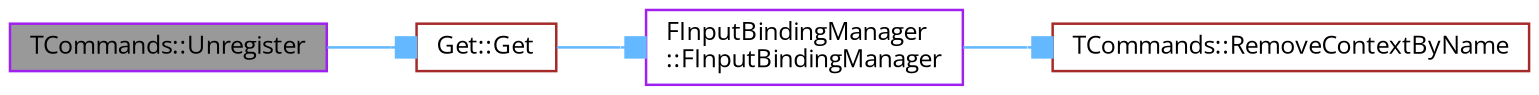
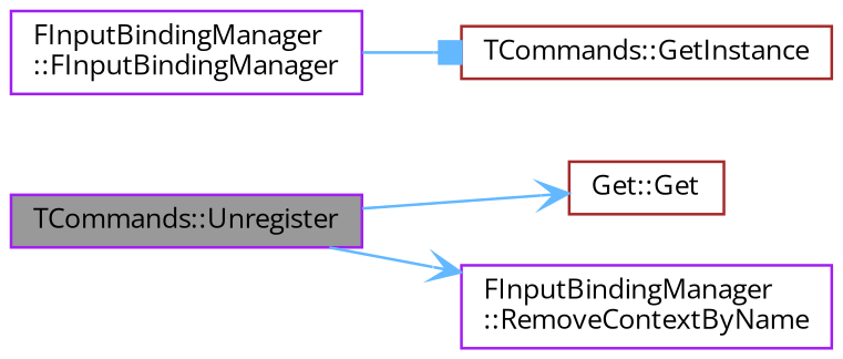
  digraph {
    fontname="Open Sans"
    rankdir=LR
    node [color=purple fillcolor=white fontname="Open Sans" fontsize=10 shape=box style=filled]
    edge [arrowhead=vee color=steelblue1 fontname="Open Sans" fontsize=10 labelfontname=Helvetica labelfontsize=10 style=solid]
    n1 [fillcolor=grey60 fontcolor=black height=0.2 label="TCommands::Unregister" width=0.4]
    n2 [color=brown height=0.2 label="Get::Get" width=0.4]
+   n3 [height=0.2 label="FInputBindingManager\l::RemoveContextByName" width=0.4]
    n4 [height=0.2 label="FInputBindingManager\l::FInputBindingManager" width=0.4]
-   n5 [color=brown height=0.2 label="TCommands::RemoveContextByName" width=0.4]
-   n1 -> n2 [arrowhead=box]
-   n2 -> n4 [arrowhead=box]
+   n5 [color=brown height=0.2 label="TCommands::GetInstance" width=0.4]
+   n1 -> n2
+   n1 -> n3
    n4 -> n5 [arrowhead=box]
  }
